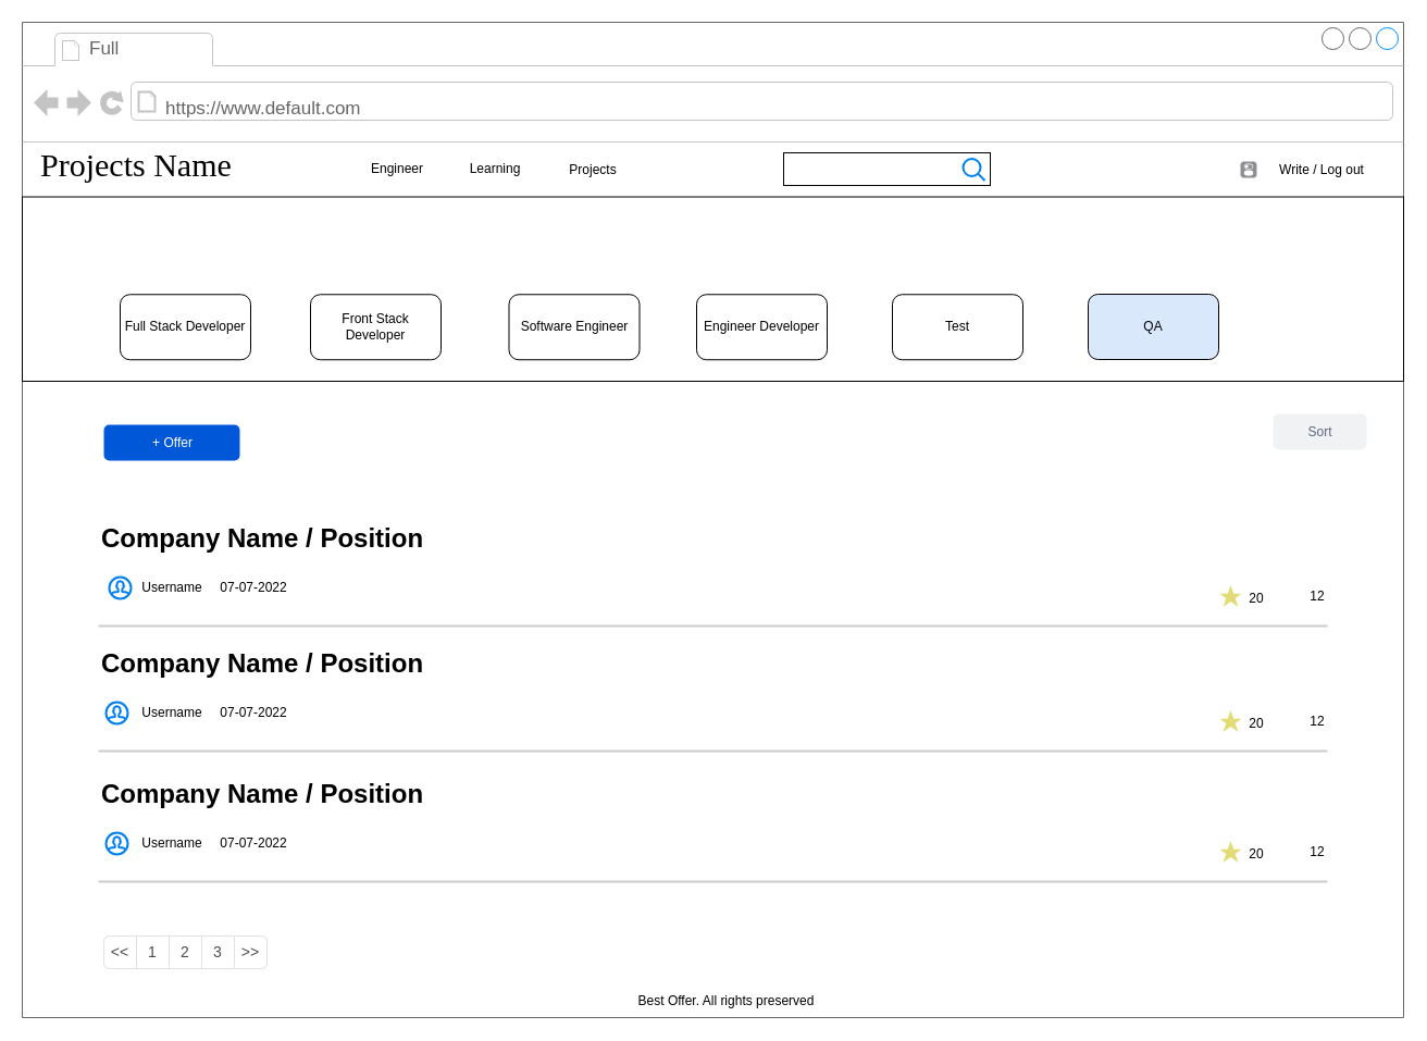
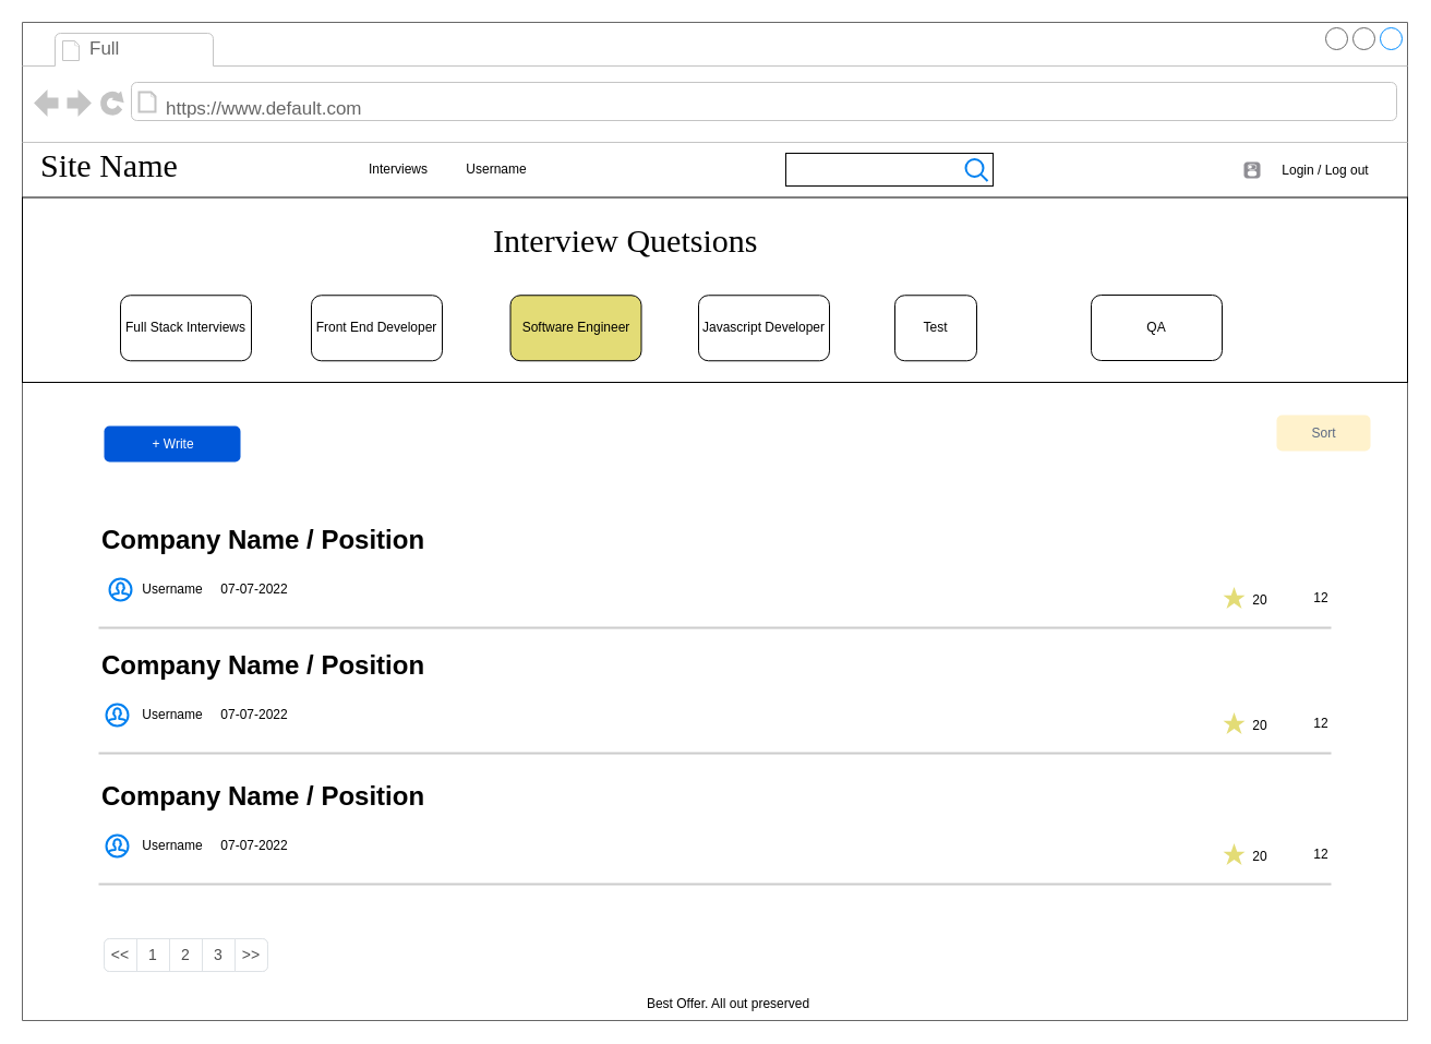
  <mxCell id="0" style=";html=1;" />
  <mxCell id="1" style=";html=1;" parent="0" />
  <mxCell id="2" value="" style="rounded=1;whiteSpace=wrap;html=1;" vertex="1" parent="1"><mxGeometry x="57" y="480" width="660" height="80" as="geometry" /></mxCell>
  <mxCell id="3" value="" style="strokeWidth=1;shadow=0;dashed=0;align=center;html=1;shape=mxgraph.mockup.containers.browserWindow;rSize=0;strokeColor=#666666;mainText=,;recursiveResize=0;rounded=0;labelBackgroundColor=none;fontFamily=Verdana;fontSize=12" vertex="1" parent="1"><mxGeometry x="20" y="20" width="1270" height="915" as="geometry" /></mxCell>
  <mxCell id="4" value="Full" style="strokeWidth=1;shadow=0;dashed=0;align=center;html=1;shape=mxgraph.mockup.containers.anchor;fontSize=17;fontColor=#666666;align=left;" vertex="1" parent="3"><mxGeometry x="60" y="12" width="110" height="26" as="geometry" /></mxCell>
  <mxCell id="5" value="https://www.default.com" style="strokeWidth=1;shadow=0;dashed=0;align=center;html=1;shape=mxgraph.mockup.containers.anchor;rSize=0;fontSize=17;fontColor=#666666;align=left;" vertex="1" parent="3"><mxGeometry x="130" y="60" width="250" height="40" as="geometry" /></mxCell>
- <mxCell id="6" value="Projects Name" style="text;html=1;points=[];align=left;verticalAlign=top;spacingTop=-4;fontSize=30;fontFamily=Verdana" vertex="1" parent="3"><mxGeometry x="15" y="110.5" width="340" height="50" as="geometry" /></mxCell>
- <mxCell id="7" value="Engineer" style="text;html=1;strokeColor=none;fillColor=none;align=center;verticalAlign=middle;whiteSpace=wrap;rounded=0;" vertex="1" parent="3"><mxGeometry x="315" y="120" width="60" height="30" as="geometry" /></mxCell>
- <mxCell id="8" value="Learning" style="text;html=1;strokeColor=none;fillColor=none;align=center;verticalAlign=middle;whiteSpace=wrap;rounded=0;" vertex="1" parent="3"><mxGeometry x="405" y="120" width="60" height="30" as="geometry" /></mxCell>
- <mxCell id="9" value="Projects" style="text;html=1;strokeColor=none;fillColor=none;align=center;verticalAlign=middle;whiteSpace=wrap;rounded=0;" vertex="1" parent="3"><mxGeometry x="495" y="120.5" width="60" height="30" as="geometry" /></mxCell>
+ <mxCell id="6" value="Site Name" style="text;html=1;points=[];align=left;verticalAlign=top;spacingTop=-4;fontSize=30;fontFamily=Verdana" vertex="1" parent="3"><mxGeometry x="15" y="110.5" width="340" height="50" as="geometry" /></mxCell>
+ <mxCell id="7" value="Interviews" style="text;html=1;strokeColor=none;fillColor=none;align=center;verticalAlign=middle;whiteSpace=wrap;rounded=0;" vertex="1" parent="3"><mxGeometry x="315" y="120" width="60" height="30" as="geometry" /></mxCell>
+ <mxCell id="8" value="Username" style="text;html=1;strokeColor=none;fillColor=none;align=center;verticalAlign=middle;whiteSpace=wrap;rounded=0;" vertex="1" parent="3"><mxGeometry x="405" y="120" width="60" height="30" as="geometry" /></mxCell>
  <mxCell id="10" value="" style="rounded=0;whiteSpace=wrap;html=1;" vertex="1" parent="3"><mxGeometry x="700" y="120" width="190" height="30" as="geometry" /></mxCell>
  <mxCell id="11" value="" style="html=1;strokeWidth=1;shadow=0;dashed=0;shape=mxgraph.ios7.misc.switch;fillColor=#8F8E94;strokeColor=none;buttonText=;strokeColor2=#222222;fontColor=#222222;fontSize=8;verticalLabelPosition=bottom;verticalAlign=top;align=center;sketch=0;" vertex="1" parent="3"><mxGeometry x="1120" y="128" width="15" height="15" as="geometry" /></mxCell>
  <mxCell id="12" value="" style="html=1;verticalLabelPosition=bottom;align=center;labelBackgroundColor=#ffffff;verticalAlign=top;strokeWidth=2;strokeColor=#0080F0;shadow=0;dashed=0;shape=mxgraph.ios7.icons.looking_glass;" vertex="1" parent="3"><mxGeometry x="865" y="125.5" width="20" height="20" as="geometry" /></mxCell>
  <mxCell id="13" value="&lt;h3&gt;&lt;br&gt;&lt;/h3&gt;" style="text;html=1;strokeColor=none;fillColor=none;spacing=5;spacingTop=-20;whiteSpace=wrap;overflow=hidden;rounded=0;" vertex="1" parent="3"><mxGeometry x="367.5" y="605" width="190" height="105" as="geometry" /></mxCell>
- <mxCell id="14" value="Best Offer. All rights preserved" style="text;html=1;strokeColor=none;fillColor=none;align=center;verticalAlign=middle;whiteSpace=wrap;rounded=0;" vertex="1" parent="3"><mxGeometry x="555" y="885" width="185" height="30" as="geometry" /></mxCell>
+ <mxCell id="14" value="Best Offer. All out preserved" style="text;html=1;strokeColor=none;fillColor=none;align=center;verticalAlign=middle;whiteSpace=wrap;rounded=0;" vertex="1" parent="3"><mxGeometry x="555" y="885" width="185" height="30" as="geometry" /></mxCell>
  <mxCell id="15" value="" style="shape=image;html=1;verticalAlign=top;verticalLabelPosition=bottom;labelBackgroundColor=#ffffff;imageAspect=0;aspect=fixed;image=https://cdn0.iconfinder.com/data/icons/phosphor-thin-vol-2/256/copyright-thin-128.png" vertex="1" parent="3"><mxGeometry x="544.5" y="890" width="20" height="20" as="geometry" /></mxCell>
  <mxCell id="16" value="" style="rounded=0;whiteSpace=wrap;html=1;" vertex="1" parent="3"><mxGeometry y="160.5" width="1270" height="169.5" as="geometry" /></mxCell>
- <mxCell id="17" value="Write / Log out" style="text;html=1;strokeColor=none;fillColor=none;align=center;verticalAlign=middle;whiteSpace=wrap;rounded=0;" vertex="1" parent="3"><mxGeometry x="1150" y="120.5" width="90" height="30" as="geometry" /></mxCell>
- <mxCell id="18" value="Full Stack Developer" style="rounded=1;whiteSpace=wrap;html=1;" vertex="1" parent="3"><mxGeometry x="90" y="250.25" width="120" height="60" as="geometry" /></mxCell>
- <mxCell id="19" value="Front Stack Developer" style="rounded=1;whiteSpace=wrap;html=1;" vertex="1" parent="3"><mxGeometry x="265" y="250.25" width="120" height="60" as="geometry" /></mxCell>
- <mxCell id="20" value="Software Engineer" style="rounded=1;whiteSpace=wrap;html=1;" vertex="1" parent="3"><mxGeometry x="447.5" y="250.25" width="120" height="60" as="geometry" /></mxCell>
- <mxCell id="21" value="Engineer Developer" style="rounded=1;whiteSpace=wrap;html=1;" vertex="1" parent="3"><mxGeometry x="620" y="250.25" width="120" height="60" as="geometry" /></mxCell>
- <mxCell id="22" value="Test" style="rounded=1;whiteSpace=wrap;html=1;" vertex="1" parent="3"><mxGeometry x="800" y="250.25" width="120" height="60" as="geometry" /></mxCell>
- <mxCell id="23" value="QA" style="rounded=1;whiteSpace=wrap;html=1;fillColor=#dae8fc;" vertex="1" parent="3"><mxGeometry x="980" y="250" width="120" height="60" as="geometry" /></mxCell>
- <mxCell id="25" value="Sort" style="rounded=1;fillColor=#F1F2F4;strokeColor=none;html=1;fontColor=#596780;align=center;verticalAlign=middle;fontStyle=0;fontSize=12;sketch=0;" vertex="1" parent="3"><mxGeometry x="1150" y="360" width="86" height="33" as="geometry" /></mxCell>
+ <mxCell id="17" value="Login / Log out" style="text;html=1;strokeColor=none;fillColor=none;align=center;verticalAlign=middle;whiteSpace=wrap;rounded=0;" vertex="1" parent="3"><mxGeometry x="1150" y="120.5" width="90" height="30" as="geometry" /></mxCell>
+ <mxCell id="18" value="Full Stack Interviews" style="rounded=1;whiteSpace=wrap;html=1;" vertex="1" parent="3"><mxGeometry x="90" y="250.25" width="120" height="60" as="geometry" /></mxCell>
+ <mxCell id="19" value="Front End Developer" style="rounded=1;whiteSpace=wrap;html=1;" vertex="1" parent="3"><mxGeometry x="265" y="250.25" width="120" height="60" as="geometry" /></mxCell>
+ <mxCell id="20" value="Software Engineer" style="rounded=1;whiteSpace=wrap;html=1;fillColor=#e3dc76;" vertex="1" parent="3"><mxGeometry x="447.5" y="250.25" width="120" height="60" as="geometry" /></mxCell>
+ <mxCell id="21" value="Javascript Developer" style="rounded=1;whiteSpace=wrap;html=1;" vertex="1" parent="3"><mxGeometry x="620" y="250.25" width="120" height="60" as="geometry" /></mxCell>
+ <mxCell id="22" value="Test" style="rounded=1;whiteSpace=wrap;html=1;" vertex="1" parent="3"><mxGeometry x="800" y="250.25" width="75" height="60" as="geometry" /></mxCell>
+ <mxCell id="23" value="QA" style="rounded=1;whiteSpace=wrap;html=1;" vertex="1" parent="3"><mxGeometry x="980" y="250" width="120" height="60" as="geometry" /></mxCell>
+ <mxCell id="24" value="Interview Quetsions" style="text;html=1;points=[];align=left;verticalAlign=top;spacingTop=-4;fontSize=30;fontFamily=Verdana" vertex="1" parent="3"><mxGeometry x="430" y="180" width="340" height="50" as="geometry" /></mxCell>
+ <mxCell id="25" value="Sort" style="rounded=1;fillColor=#fff2cc;strokeColor=none;html=1;fontColor=#596780;align=center;verticalAlign=middle;fontStyle=0;fontSize=12;sketch=0;" vertex="1" parent="3"><mxGeometry x="1150" y="360" width="86" height="33" as="geometry" /></mxCell>
  <mxCell id="26" value="&lt;h1&gt;Company Name / Position&lt;/h1&gt;&lt;div&gt;&amp;nbsp; &amp;nbsp; &amp;nbsp; &amp;nbsp; &amp;nbsp; &amp;nbsp;&amp;nbsp;&lt;/div&gt;" style="text;html=1;strokeColor=none;fillColor=none;spacing=5;spacingTop=-20;whiteSpace=wrap;overflow=hidden;rounded=0;" vertex="1" parent="3"><mxGeometry x="67.5" y="455" width="1160" height="80" as="geometry" /></mxCell>
  <mxCell id="27" value="" style="html=1;verticalLabelPosition=bottom;align=center;labelBackgroundColor=#ffffff;verticalAlign=top;strokeWidth=2;strokeColor=#0080F0;shadow=0;dashed=0;shape=mxgraph.ios7.icons.user;" vertex="1" parent="3"><mxGeometry x="80" y="510" width="20" height="20" as="geometry" /></mxCell>
  <mxCell id="28" value="" style="html=1;verticalLabelPosition=bottom;labelBackgroundColor=#ffffff;verticalAlign=top;shadow=0;dashed=0;strokeWidth=2;shape=mxgraph.ios7.misc.star;fillColor=#E3DC76;strokeColor=#000033;sketch=0;fontColor=#000000;" vertex="1" parent="3"><mxGeometry x="1101" y="517.5" width="20" height="20" as="geometry" /></mxCell>
  <mxCell id="29" value="20" style="text;html=1;strokeColor=none;fillColor=none;align=center;verticalAlign=middle;whiteSpace=wrap;rounded=0;" vertex="1" parent="3"><mxGeometry x="1120" y="520" width="30" height="20" as="geometry" /></mxCell>
  <mxCell id="30" value="12" style="text;html=1;strokeColor=none;fillColor=none;align=center;verticalAlign=middle;whiteSpace=wrap;rounded=0;" vertex="1" parent="3"><mxGeometry x="1176" y="517.5" width="30" height="20" as="geometry" /></mxCell>
  <mxCell id="31" value="" style="shape=image;html=1;verticalAlign=top;verticalLabelPosition=bottom;labelBackgroundColor=#ffffff;imageAspect=0;aspect=fixed;image=https://cdn4.iconfinder.com/data/icons/evil-icons-user-interface/64/like-128.png;strokeColor=#000033;fillColor=#E3DC76;" vertex="1" parent="3"><mxGeometry x="1160" y="518" width="20" height="20" as="geometry" /></mxCell>
  <mxCell id="32" value="" style="line;strokeWidth=2;html=1;fillColor=#E3DC76;strokeColor=#CCCCCC;" vertex="1" parent="3"><mxGeometry x="70" y="550" width="1130" height="10" as="geometry" /></mxCell>
  <mxCell id="33" value="&lt;h1&gt;Company Name / Position&lt;/h1&gt;&lt;div&gt;&amp;nbsp; &amp;nbsp; &amp;nbsp; &amp;nbsp; &amp;nbsp; &amp;nbsp;&amp;nbsp;&lt;/div&gt;" style="text;html=1;strokeColor=none;fillColor=none;spacing=5;spacingTop=-20;whiteSpace=wrap;overflow=hidden;rounded=0;" vertex="1" parent="3"><mxGeometry x="67.5" y="570" width="1160" height="80" as="geometry" /></mxCell>
  <mxCell id="34" value="20" style="text;html=1;strokeColor=none;fillColor=none;align=center;verticalAlign=middle;whiteSpace=wrap;rounded=0;" vertex="1" parent="3"><mxGeometry x="1120" y="635" width="30" height="20" as="geometry" /></mxCell>
  <mxCell id="35" value="12" style="text;html=1;strokeColor=none;fillColor=none;align=center;verticalAlign=middle;whiteSpace=wrap;rounded=0;" vertex="1" parent="3"><mxGeometry x="1176" y="632.5" width="30" height="20" as="geometry" /></mxCell>
  <mxCell id="36" value="" style="line;strokeWidth=2;html=1;fillColor=#E3DC76;strokeColor=#CCCCCC;" vertex="1" parent="3"><mxGeometry x="70" y="665" width="1130" height="10" as="geometry" /></mxCell>
  <mxCell id="37" value="&lt;span style=&quot;text-align: left;&quot;&gt;Username&amp;nbsp; &amp;nbsp; &amp;nbsp;07-07-2022&lt;/span&gt;" style="text;html=1;strokeColor=none;fillColor=none;align=center;verticalAlign=middle;whiteSpace=wrap;rounded=0;" vertex="1" parent="3"><mxGeometry x="97" y="620" width="160" height="30" as="geometry" /></mxCell>
  <mxCell id="38" value="&lt;h1&gt;Company Name / Position&lt;/h1&gt;&lt;div&gt;&amp;nbsp; &amp;nbsp; &amp;nbsp; &amp;nbsp; &amp;nbsp; &amp;nbsp;&amp;nbsp;&lt;/div&gt;" style="text;html=1;strokeColor=none;fillColor=none;spacing=5;spacingTop=-20;whiteSpace=wrap;overflow=hidden;rounded=0;" vertex="1" parent="3"><mxGeometry x="67.5" y="690" width="1160" height="80" as="geometry" /></mxCell>
  <mxCell id="39" value="20" style="text;html=1;strokeColor=none;fillColor=none;align=center;verticalAlign=middle;whiteSpace=wrap;rounded=0;" vertex="1" parent="3"><mxGeometry x="1120" y="755" width="30" height="20" as="geometry" /></mxCell>
  <mxCell id="40" value="12" style="text;html=1;strokeColor=none;fillColor=none;align=center;verticalAlign=middle;whiteSpace=wrap;rounded=0;" vertex="1" parent="3"><mxGeometry x="1176" y="752.5" width="30" height="20" as="geometry" /></mxCell>
  <mxCell id="41" value="" style="line;strokeWidth=2;html=1;fillColor=#E3DC76;strokeColor=#CCCCCC;" vertex="1" parent="3"><mxGeometry x="70" y="785" width="1130" height="10" as="geometry" /></mxCell>
  <mxCell id="42" value="&lt;span style=&quot;text-align: left;&quot;&gt;Username&amp;nbsp; &amp;nbsp; &amp;nbsp;07-07-2022&lt;/span&gt;" style="text;html=1;strokeColor=none;fillColor=none;align=center;verticalAlign=middle;whiteSpace=wrap;rounded=0;" vertex="1" parent="3"><mxGeometry x="97" y="740" width="160" height="30" as="geometry" /></mxCell>
  <mxCell id="43" value="" style="html=1;verticalLabelPosition=bottom;labelBackgroundColor=#ffffff;verticalAlign=top;shadow=0;dashed=0;strokeWidth=2;shape=mxgraph.ios7.misc.star;fillColor=#E3DC76;strokeColor=#000033;sketch=0;fontColor=#000000;" vertex="1" parent="3"><mxGeometry x="1101" y="632.5" width="20" height="20" as="geometry" /></mxCell>
  <mxCell id="44" value="" style="html=1;verticalLabelPosition=bottom;labelBackgroundColor=#ffffff;verticalAlign=top;shadow=0;dashed=0;strokeWidth=2;shape=mxgraph.ios7.misc.star;fillColor=#E3DC76;strokeColor=#000033;sketch=0;fontColor=#000000;" vertex="1" parent="3"><mxGeometry x="1101" y="752.5" width="20" height="20" as="geometry" /></mxCell>
  <mxCell id="45" value="" style="shape=image;html=1;verticalAlign=top;verticalLabelPosition=bottom;labelBackgroundColor=#ffffff;imageAspect=0;aspect=fixed;image=https://cdn4.iconfinder.com/data/icons/evil-icons-user-interface/64/like-128.png;strokeColor=#000033;fillColor=#E3DC76;" vertex="1" parent="3"><mxGeometry x="1160" y="632.5" width="20" height="20" as="geometry" /></mxCell>
  <mxCell id="46" value="" style="shape=image;html=1;verticalAlign=top;verticalLabelPosition=bottom;labelBackgroundColor=#ffffff;imageAspect=0;aspect=fixed;image=https://cdn4.iconfinder.com/data/icons/evil-icons-user-interface/64/like-128.png;strokeColor=#000033;fillColor=#E3DC76;" vertex="1" parent="3"><mxGeometry x="1160" y="750" width="20" height="20" as="geometry" /></mxCell>
  <mxCell id="47" value="" style="html=1;verticalLabelPosition=bottom;align=center;labelBackgroundColor=#ffffff;verticalAlign=top;strokeWidth=2;strokeColor=#0080F0;shadow=0;dashed=0;shape=mxgraph.ios7.icons.user;" vertex="1" parent="3"><mxGeometry x="77" y="625" width="20" height="20" as="geometry" /></mxCell>
  <mxCell id="48" value="" style="html=1;verticalLabelPosition=bottom;align=center;labelBackgroundColor=#ffffff;verticalAlign=top;strokeWidth=2;strokeColor=#0080F0;shadow=0;dashed=0;shape=mxgraph.ios7.icons.user;" vertex="1" parent="3"><mxGeometry x="77" y="745" width="20" height="20" as="geometry" /></mxCell>
  <mxCell id="49" value="" style="html=1;shadow=0;dashed=0;shape=mxgraph.bootstrap.rrect;rSize=5;strokeColor=#DEE2E6;html=1;whiteSpace=wrap;fillColor=#ffffff;fontColor=#4D4D4D;" vertex="1" parent="3"><mxGeometry x="75" y="840" width="150" height="30" as="geometry" /></mxCell>
  <mxCell id="50" value="&lt;&lt;" style="strokeColor=inherit;fillColor=inherit;gradientColor=inherit;fontColor=inherit;html=1;shadow=0;dashed=0;shape=mxgraph.bootstrap.leftButton;rSize=5;perimeter=none;whiteSpace=wrap;resizeHeight=1;fontSize=14;" vertex="1" parent="49"><mxGeometry width="30" height="30" relative="1" as="geometry" /></mxCell>
  <mxCell id="51" value="1" style="strokeColor=inherit;fillColor=inherit;gradientColor=inherit;fontColor=inherit;html=1;shadow=0;dashed=0;perimeter=none;whiteSpace=wrap;resizeHeight=1;fontSize=14;" vertex="1" parent="49"><mxGeometry width="30" height="30" relative="1" as="geometry"><mxPoint x="30" as="offset" /></mxGeometry></mxCell>
  <mxCell id="52" value="2" style="strokeColor=inherit;fillColor=inherit;gradientColor=inherit;fontColor=inherit;html=1;shadow=0;dashed=0;perimeter=none;whiteSpace=wrap;resizeHeight=1;fontSize=14;" vertex="1" parent="49"><mxGeometry width="30" height="30" relative="1" as="geometry"><mxPoint x="60" as="offset" /></mxGeometry></mxCell>
  <mxCell id="53" value="3" style="strokeColor=inherit;fillColor=inherit;gradientColor=inherit;fontColor=inherit;html=1;shadow=0;dashed=0;perimeter=none;whiteSpace=wrap;resizeHeight=1;fontSize=14;" vertex="1" parent="49"><mxGeometry width="30" height="30" relative="1" as="geometry"><mxPoint x="90" as="offset" /></mxGeometry></mxCell>
  <mxCell id="54" value="&gt;&gt;" style="strokeColor=inherit;fillColor=inherit;gradientColor=inherit;fontColor=inherit;html=1;shadow=0;dashed=0;shape=mxgraph.bootstrap.rightButton;rSize=5;perimeter=none;whiteSpace=wrap;resizeHeight=1;fontSize=14;" vertex="1" parent="49"><mxGeometry x="1" width="30" height="30" relative="1" as="geometry"><mxPoint x="-30" as="offset" /></mxGeometry></mxCell>
- <mxCell id="55" value="+ Offer" style="rounded=1;fillColor=#0057D8;strokeColor=none;html=1;fontColor=#ffffff;align=center;verticalAlign=middle;fontStyle=0;fontSize=12;sketch=0;" vertex="1" parent="3"><mxGeometry x="75" y="370" width="125" height="33" as="geometry" /></mxCell>
+ <mxCell id="55" value="+ Write" style="rounded=1;fillColor=#0057D8;strokeColor=none;html=1;fontColor=#ffffff;align=center;verticalAlign=middle;fontStyle=0;fontSize=12;sketch=0;" vertex="1" parent="3"><mxGeometry x="75" y="370" width="125" height="33" as="geometry" /></mxCell>
  <mxCell id="56" value="" style="shape=image;html=1;verticalAlign=top;verticalLabelPosition=bottom;labelBackgroundColor=#ffffff;imageAspect=0;aspect=fixed;image=https://cdn4.iconfinder.com/data/icons/essential-app-1/16/pen-write-pencil-draft-128.png;fontColor=#4D4D4D;strokeColor=#CCCCCC;fillColor=#E3DC76;" vertex="1" parent="3"><mxGeometry x="1077" y="129" width="14" height="14" as="geometry" /></mxCell>
  <mxCell id="57" value="&lt;span style=&quot;text-align: left;&quot;&gt;Username&amp;nbsp; &amp;nbsp; &amp;nbsp;07-07-2022&lt;/span&gt;" style="text;html=1;strokeColor=none;fillColor=none;align=center;verticalAlign=middle;whiteSpace=wrap;rounded=0;" vertex="1" parent="1"><mxGeometry x="117" y="525" width="160" height="30" as="geometry" /></mxCell>
